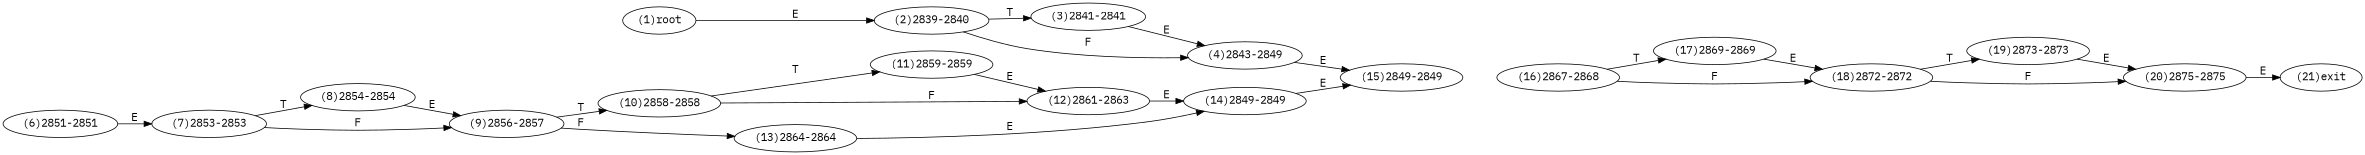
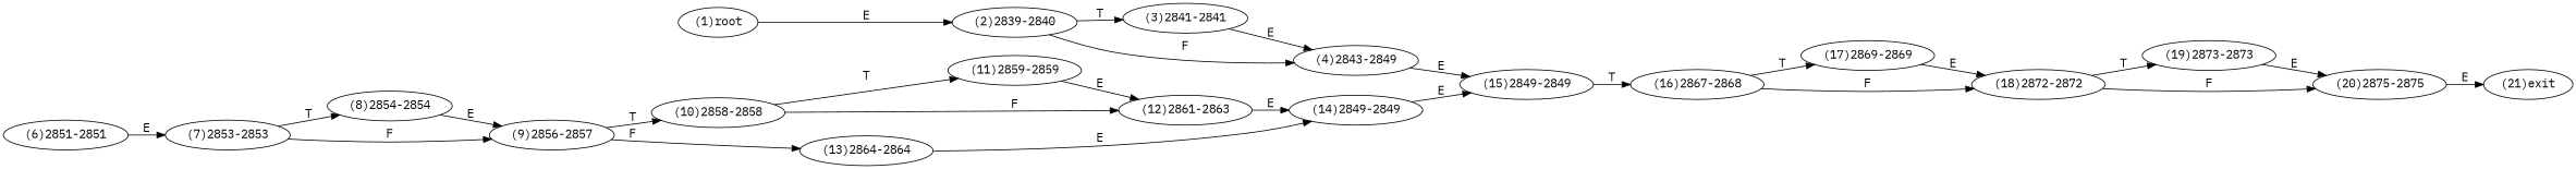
  digraph {
    fontname="IBM Plex Mono"
    rankdir=LR
    node [fontname="IBM Plex Mono"]
    edge [fontname="IBM Plex Mono"]
    n1 [label="(1)root"]
    n2 [label="(2)2839-2840"]
    n3 [label="(3)2841-2841"]
    n4 [label="(4)2843-2849"]
    n5 [label="(15)2849-2849"]
    n6 [label="(16)2867-2868"]
    n7 [label="(6)2851-2851"]
    n8 [label="(7)2853-2853"]
    n9 [label="(8)2854-2854"]
    n10 [label="(9)2856-2857"]
    n11 [label="(10)2858-2858"]
    n12 [label="(13)2864-2864"]
    n13 [label="(11)2859-2859"]
    n14 [label="(12)2861-2863"]
    n15 [label="(14)2849-2849"]
    n16 [label="(17)2869-2869"]
    n17 [label="(18)2872-2872"]
    n18 [label="(19)2873-2873"]
    n19 [label="(20)2875-2875"]
    n20 [label="(21)exit"]
    n1 -> n2 [label=E]
    n2 -> n3 [label=T]
    n2 -> n4 [label=F]
    n3 -> n4 [label=E]
    n4 -> n5 [label=E]
+   n5 -> n6 [label=T]
    n6 -> n16 [label=T]
    n6 -> n17 [label=F]
    n7 -> n8 [label=E]
    n8 -> n9 [label=T]
    n8 -> n10 [label=F]
    n9 -> n10 [label=E]
    n10 -> n11 [label=T]
    n10 -> n12 [label=F]
    n11 -> n13 [label=T]
    n11 -> n14 [label=F]
    n12 -> n15 [label=E]
    n13 -> n14 [label=E]
    n14 -> n15 [label=E]
    n15 -> n5 [label=E]
    n16 -> n17 [label=E]
    n17 -> n18 [label=T]
    n17 -> n19 [label=F]
    n18 -> n19 [label=E]
    n19 -> n20 [label=E]
  }
